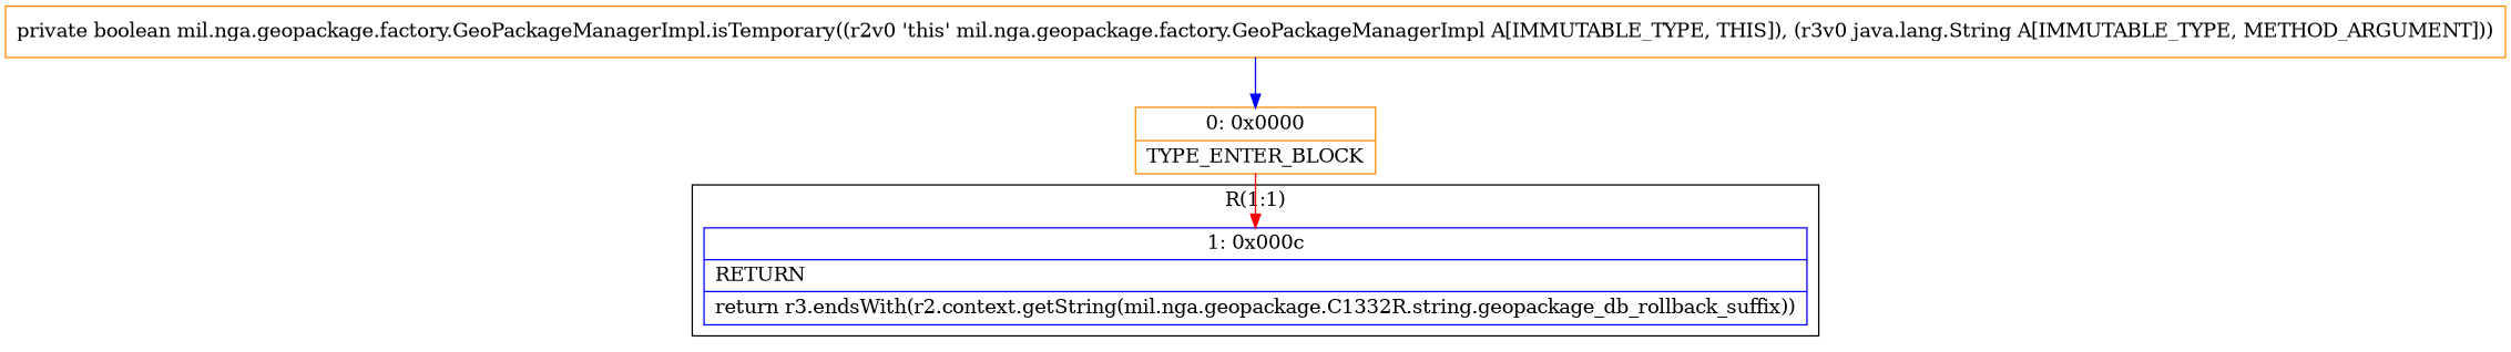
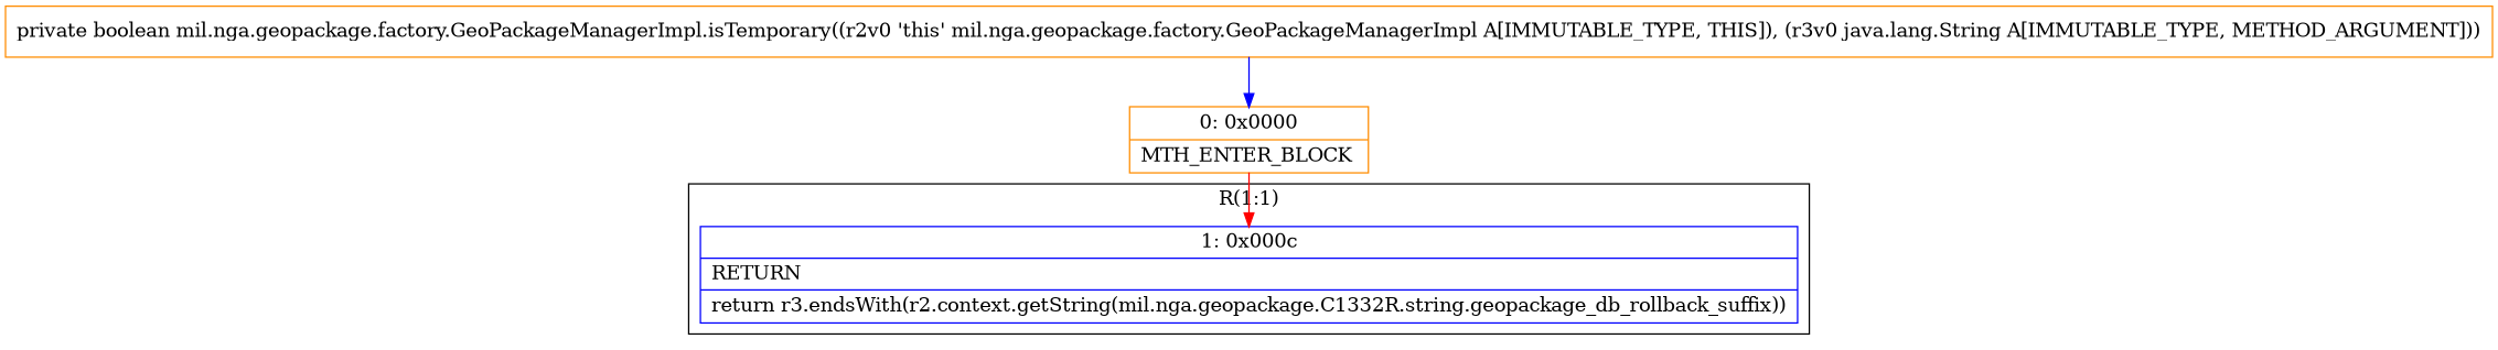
  digraph {
    node [color=darkorange shape=record]
    edge [style=solid]
    n1 [color=blue label="{1\:\ 0x000c|RETURN\l|return r3.endsWith(r2.context.getString(mil.nga.geopackage.C1332R.string.geopackage_db_rollback_suffix))\l}"]
-   n2 [label="{0\:\ 0x0000|TYPE_ENTER_BLOCK\l}"]
+   n2 [label="{0\:\ 0x0000|MTH_ENTER_BLOCK\l}"]
    n3 [label="{private boolean mil.nga.geopackage.factory.GeoPackageManagerImpl.isTemporary((r2v0 'this' mil.nga.geopackage.factory.GeoPackageManagerImpl A[IMMUTABLE_TYPE, THIS]), (r3v0 java.lang.String A[IMMUTABLE_TYPE, METHOD_ARGUMENT])) }"]
    subgraph cluster_1 {
      label="R(1:1)"
      n1
    }
    n2 -> n1 [color=red]
    n3 -> n2 [color=blue]
  }
